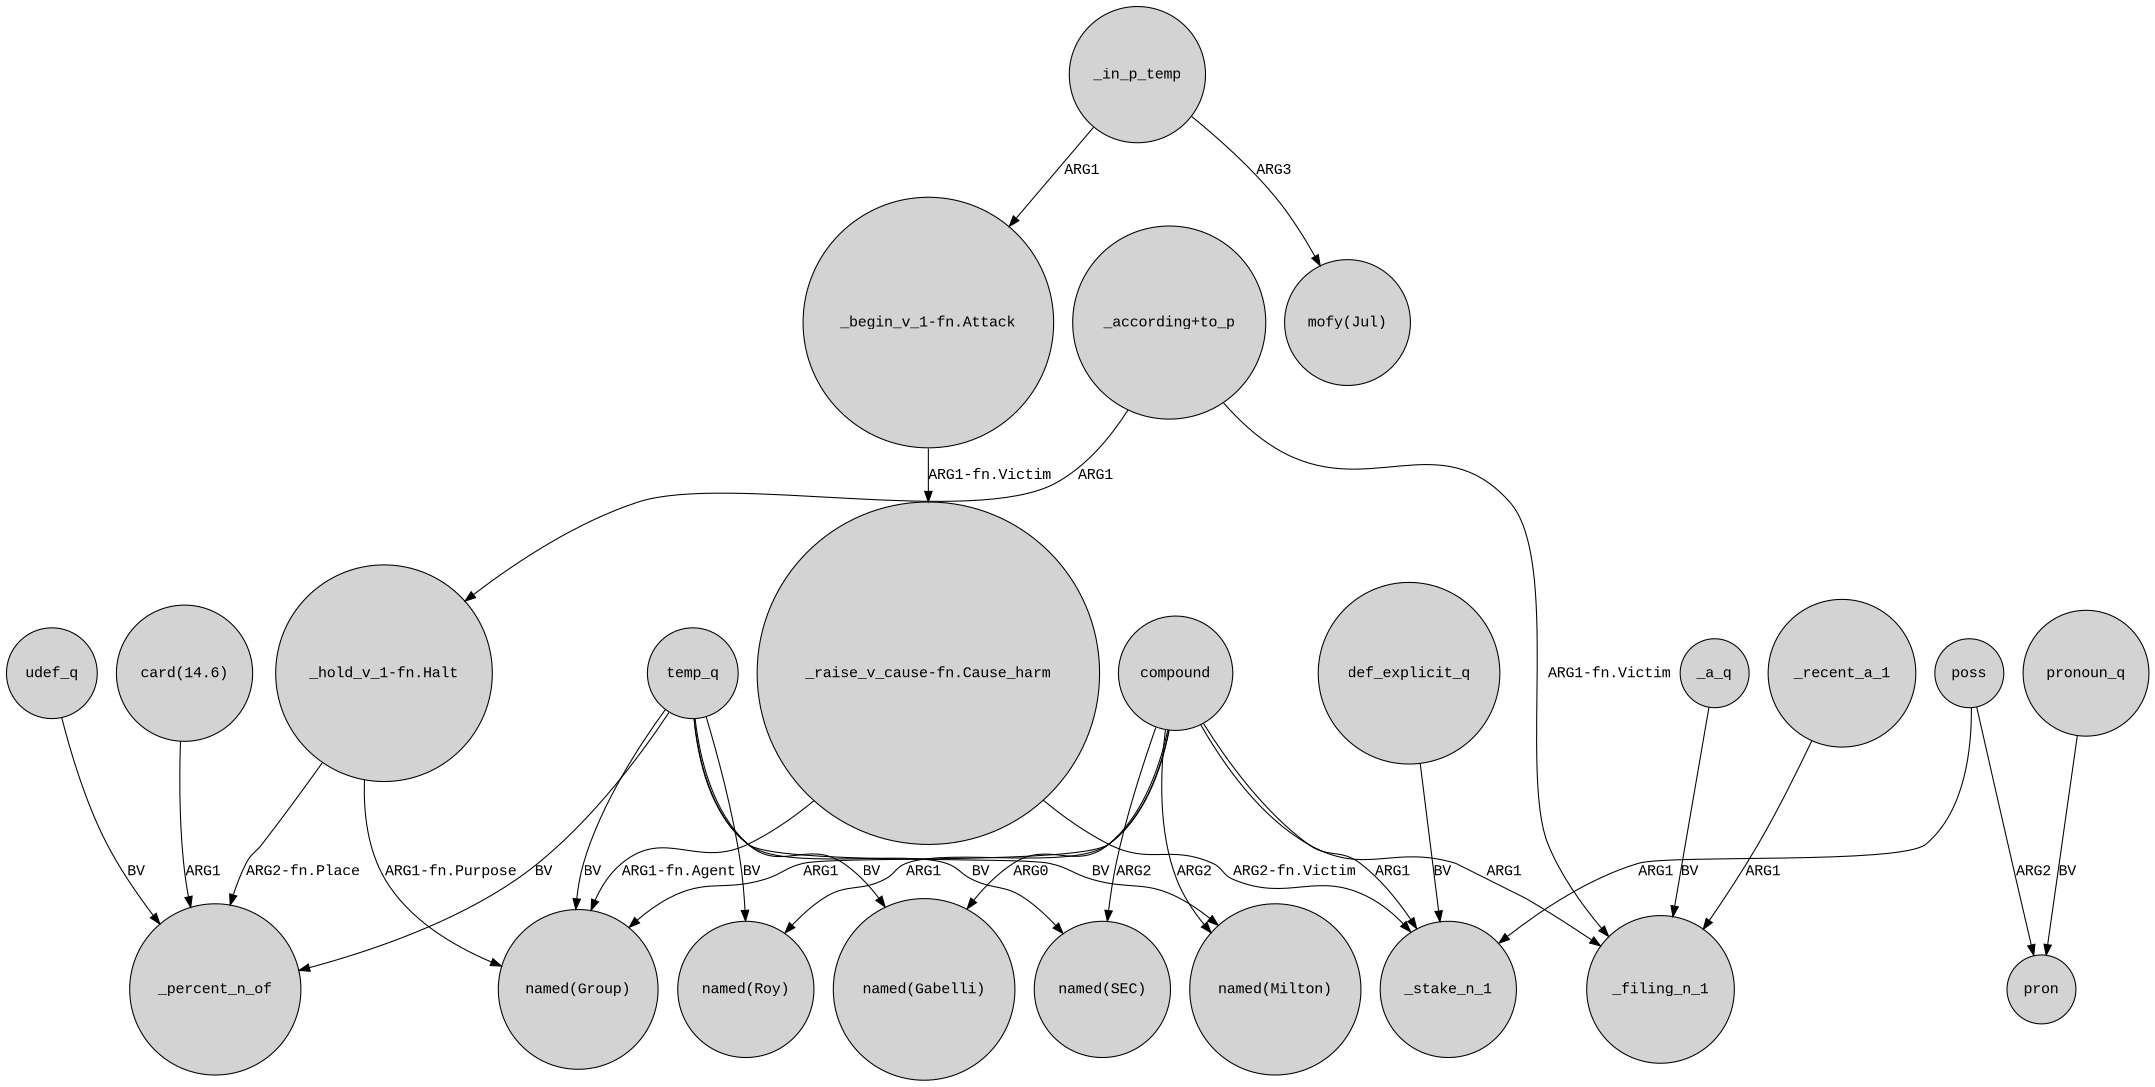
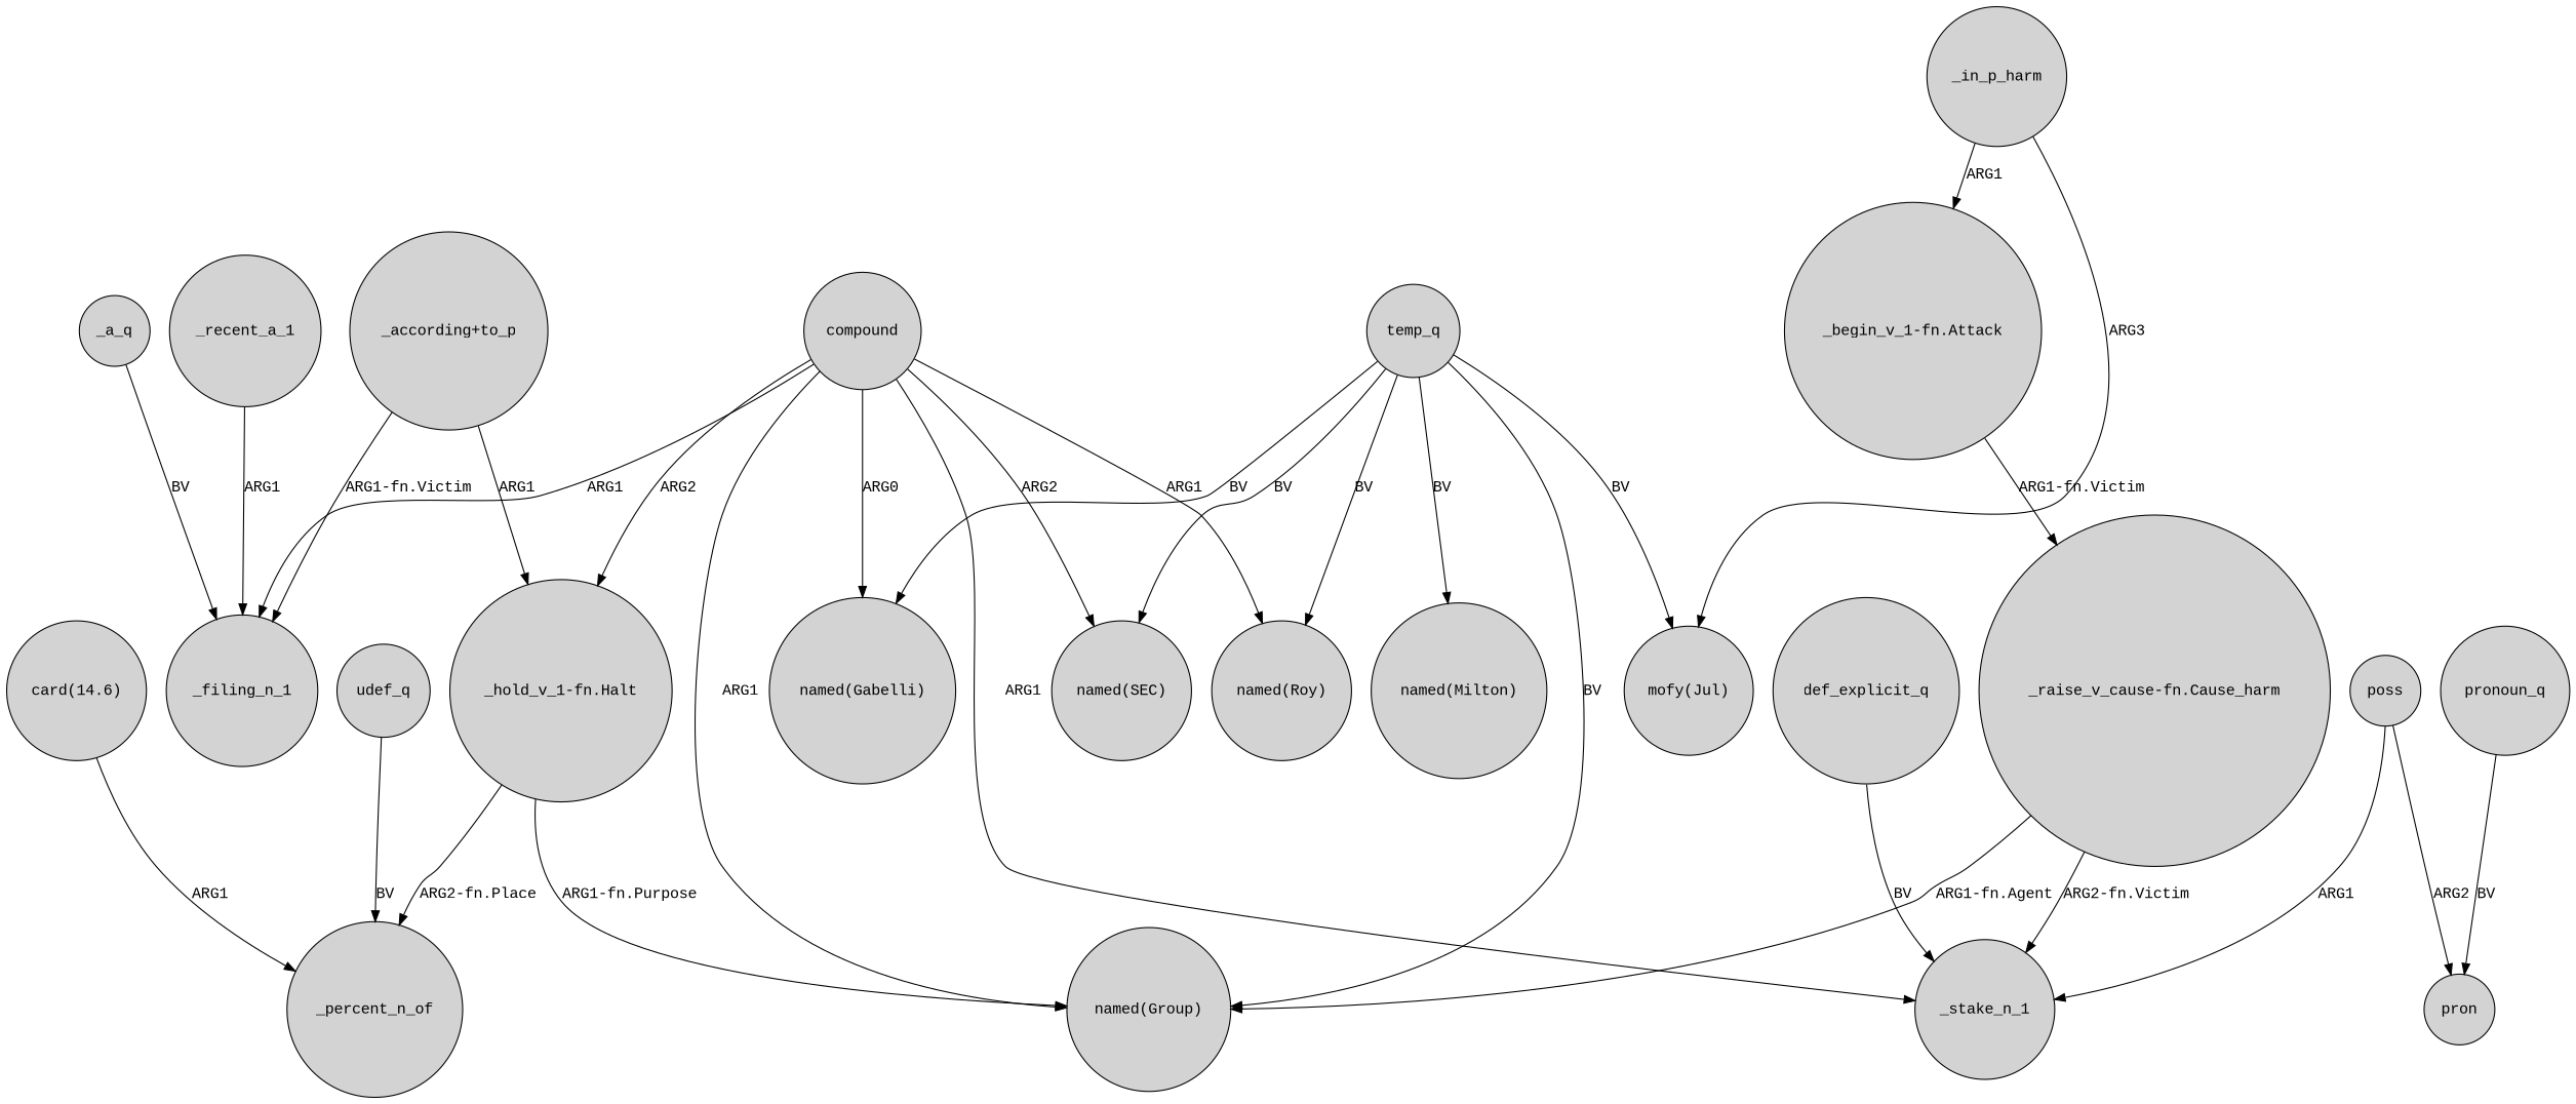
  digraph {
    fontname="Liberation Mono"
    node [fontname="Liberation Mono" shape=circle style=filled]
    edge [fontname="Liberation Mono"]
    "_hold_v_1-fn.Halt"
    _percent_n_of
    "named(Group)"
    "_according+to_p"
    _filing_n_1
    n6 [label=temp_q]
    "named(Gabelli)"
    "mofy(Jul)"
    "named(Milton)"
    "named(SEC)"
    "named(Roy)"
-   _in_p_temp
+   _in_p_temp [label=_in_p_harm]
    "_begin_v_1-fn.Attack"
    "_raise_v_cause-fn.Cause_harm"
    compound
    _stake_n_1
    _a_q
    pronoun_q
    pron
    _recent_a_1
    poss
    udef_q
    def_explicit_q
    "card(14.6)"
    "_hold_v_1-fn.Halt" -> _percent_n_of [label="ARG2-fn.Place"]
    "_hold_v_1-fn.Halt" -> "named(Group)" [label="ARG1-fn.Purpose"]
    "_according+to_p" -> "_hold_v_1-fn.Halt" [label=ARG1]
    "_according+to_p" -> _filing_n_1 [label="ARG1-fn.Victim"]
    n6 -> "named(Group)" [label=BV]
    n6 -> "named(Gabelli)" [label=BV]
-   n6 -> _percent_n_of [label=BV]
+   n6 -> "mofy(Jul)" [label=BV]
    n6 -> "named(Milton)" [label=BV]
    n6 -> "named(SEC)" [label=BV]
    n6 -> "named(Roy)" [label=BV]
    _in_p_temp -> "mofy(Jul)" [label=ARG3]
    _in_p_temp -> "_begin_v_1-fn.Attack" [label=ARG1]
    "_begin_v_1-fn.Attack" -> "_raise_v_cause-fn.Cause_harm" [label="ARG1-fn.Victim"]
    "_raise_v_cause-fn.Cause_harm" -> "named(Group)" [label="ARG1-fn.Agent"]
    "_raise_v_cause-fn.Cause_harm" -> _stake_n_1 [label="ARG2-fn.Victim"]
    compound -> "named(Group)" [label=ARG1]
    compound -> _filing_n_1 [label=ARG1]
    compound -> "named(Gabelli)" [label=ARG0]
-   compound -> "named(Milton)" [label=ARG2]
+   compound -> "_hold_v_1-fn.Halt" [label=ARG2]
    compound -> "named(SEC)" [label=ARG2]
    compound -> "named(Roy)" [label=ARG1]
    compound -> _stake_n_1 [label=ARG1]
    _a_q -> _filing_n_1 [label=BV]
    pronoun_q -> pron [label=BV]
    _recent_a_1 -> _filing_n_1 [label=ARG1]
    poss -> _stake_n_1 [label=ARG1]
    poss -> pron [label=ARG2]
    udef_q -> _percent_n_of [label=BV]
    def_explicit_q -> _stake_n_1 [label=BV]
    "card(14.6)" -> _percent_n_of [label=ARG1]
  }
